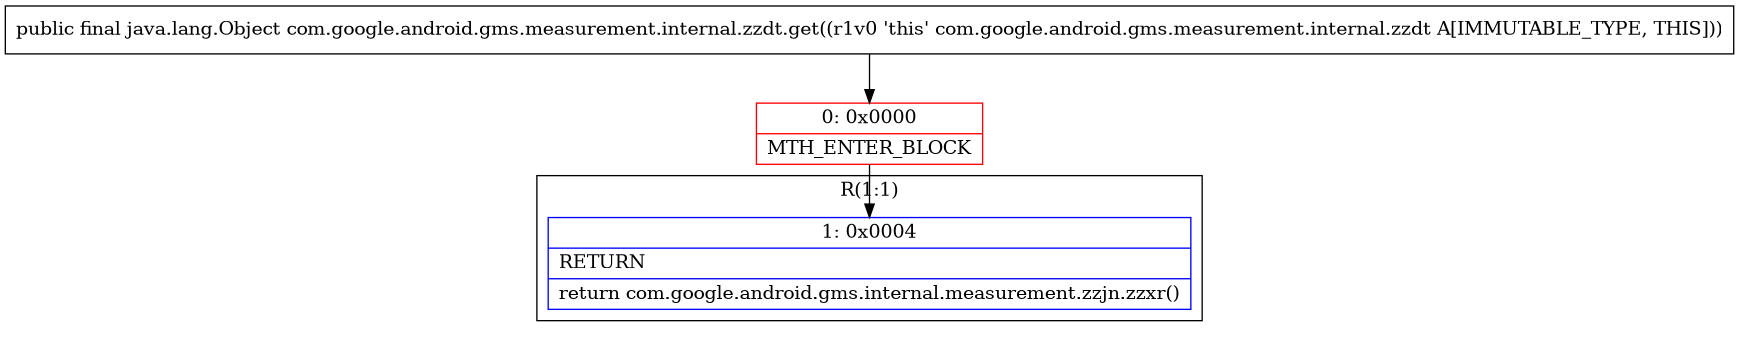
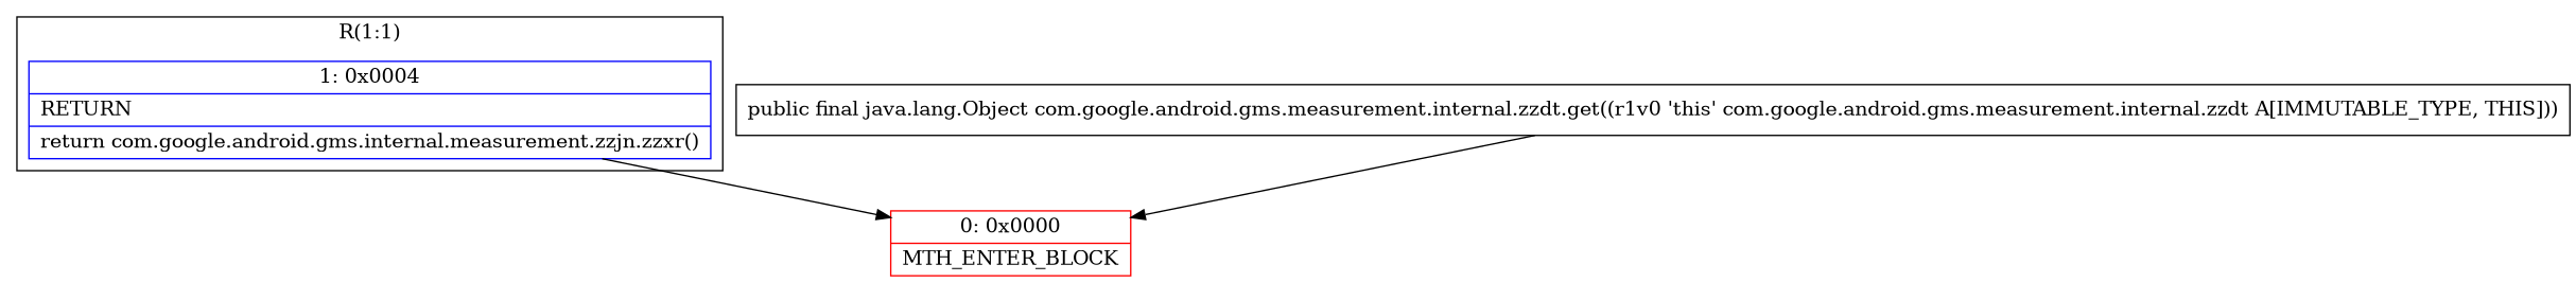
  digraph {
    node [shape=record]
    n1 [color=blue label="{1\:\ 0x0004|RETURN\l|return com.google.android.gms.internal.measurement.zzjn.zzxr()\l}"]
    n2 [color=red label="{0\:\ 0x0000|MTH_ENTER_BLOCK\l}"]
    n3 [label="{public final java.lang.Object com.google.android.gms.measurement.internal.zzdt.get((r1v0 'this' com.google.android.gms.measurement.internal.zzdt A[IMMUTABLE_TYPE, THIS])) }"]
    subgraph cluster_1 {
      label="R(1:1)"
      n1
    }
-   n2 -> n1
+   n1 -> n2
    n3 -> n2
  }
